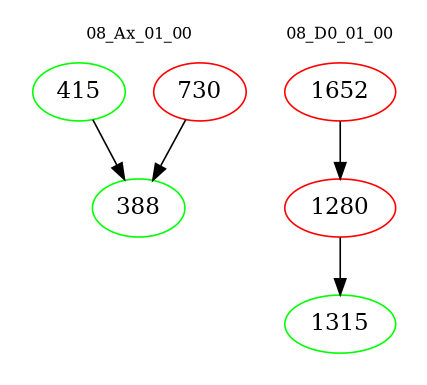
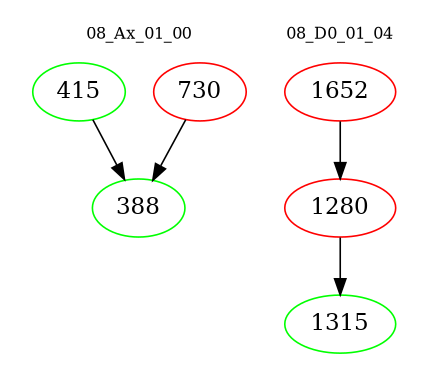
  digraph {
    node [color=red]
    edge [color=black]
    n1 [label=730]
    n2 [color=green label=388]
    n3 [color=green label=415]
    n4 [label=1652]
    n5 [label=1280]
    n6 [color=green label=1315]
    subgraph cluster_1 {
      color=white
      fontsize=10
      label="08_Ax_01_00"
      n1
      n2
      n3
    }
    subgraph cluster_2 {
      color=white
      fontsize=10
-     label="08_D0_01_00"
+     label="08_D0_01_04"
      n4
      n5
      n6
    }
    n1 -> n2
    n3 -> n2
    n4 -> n5
    n5 -> n6
  }
